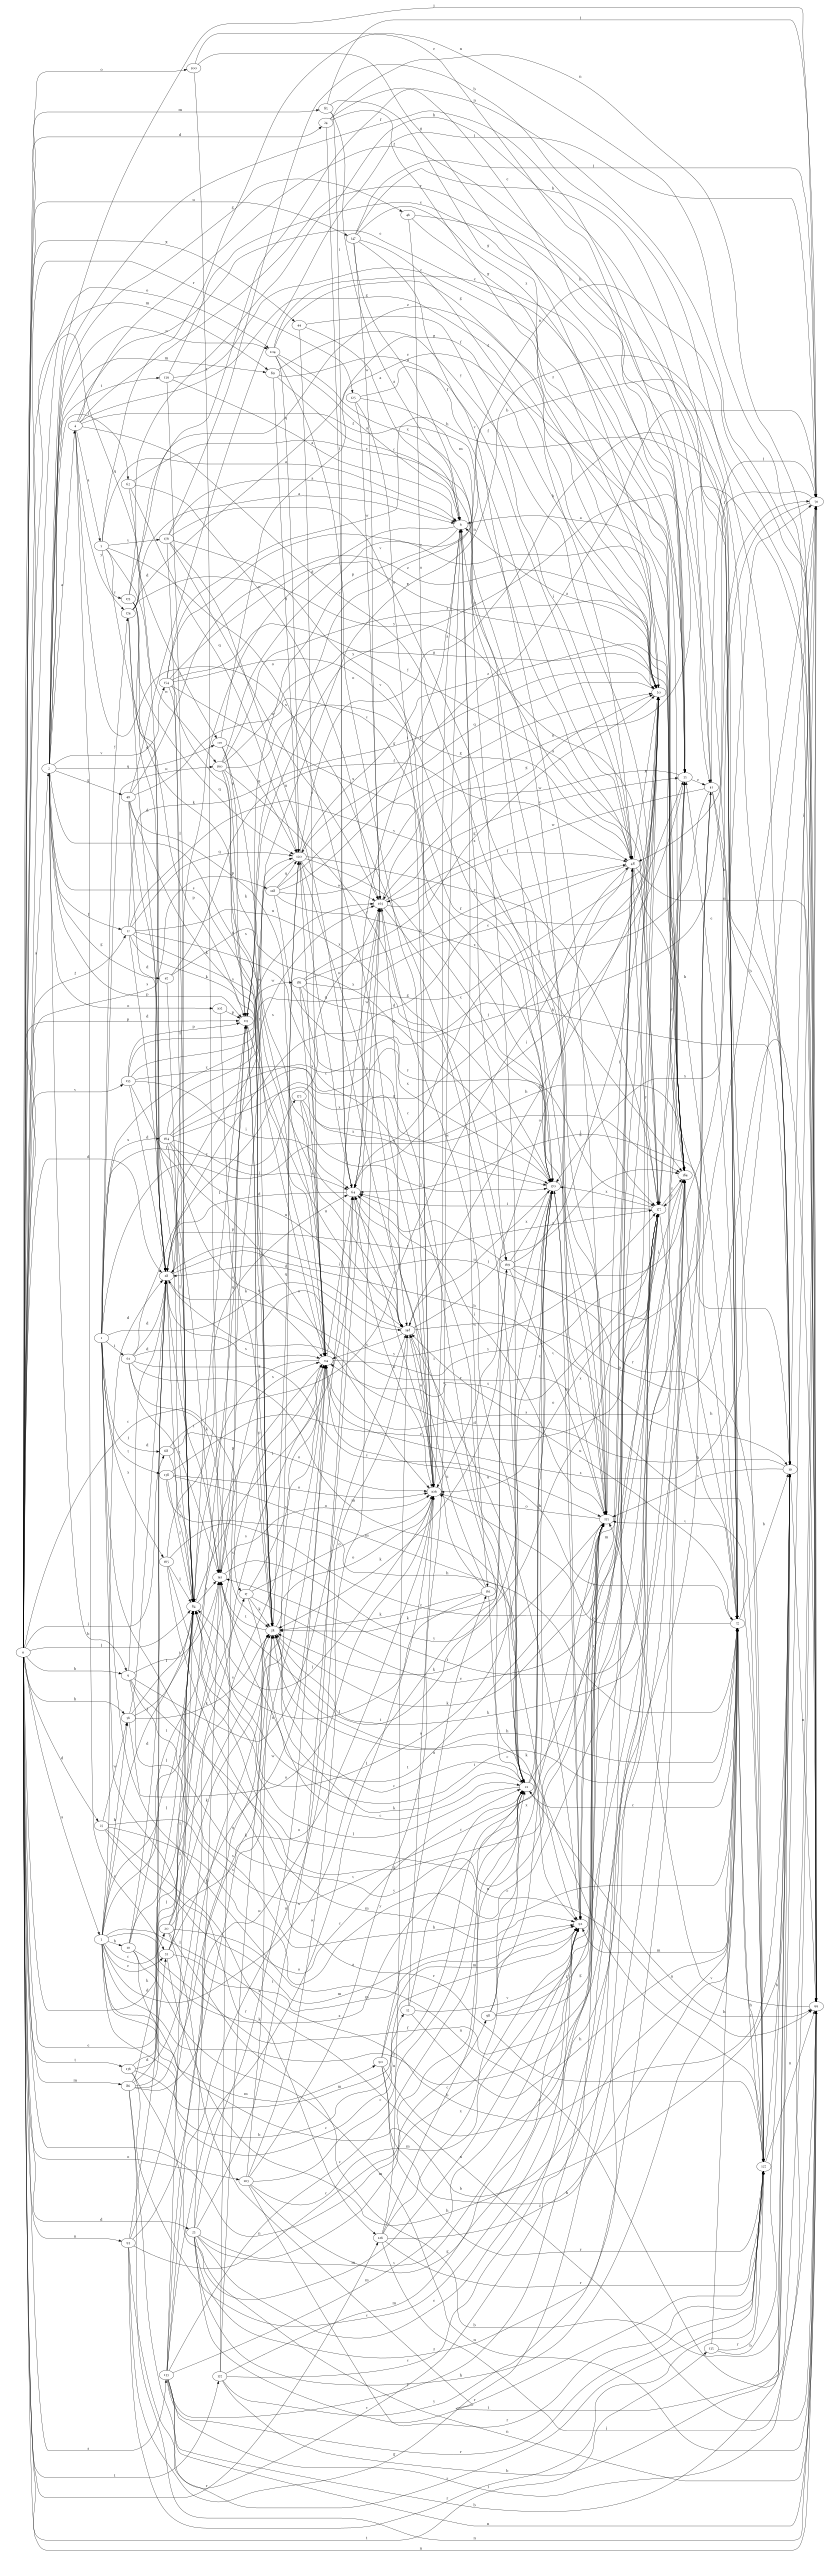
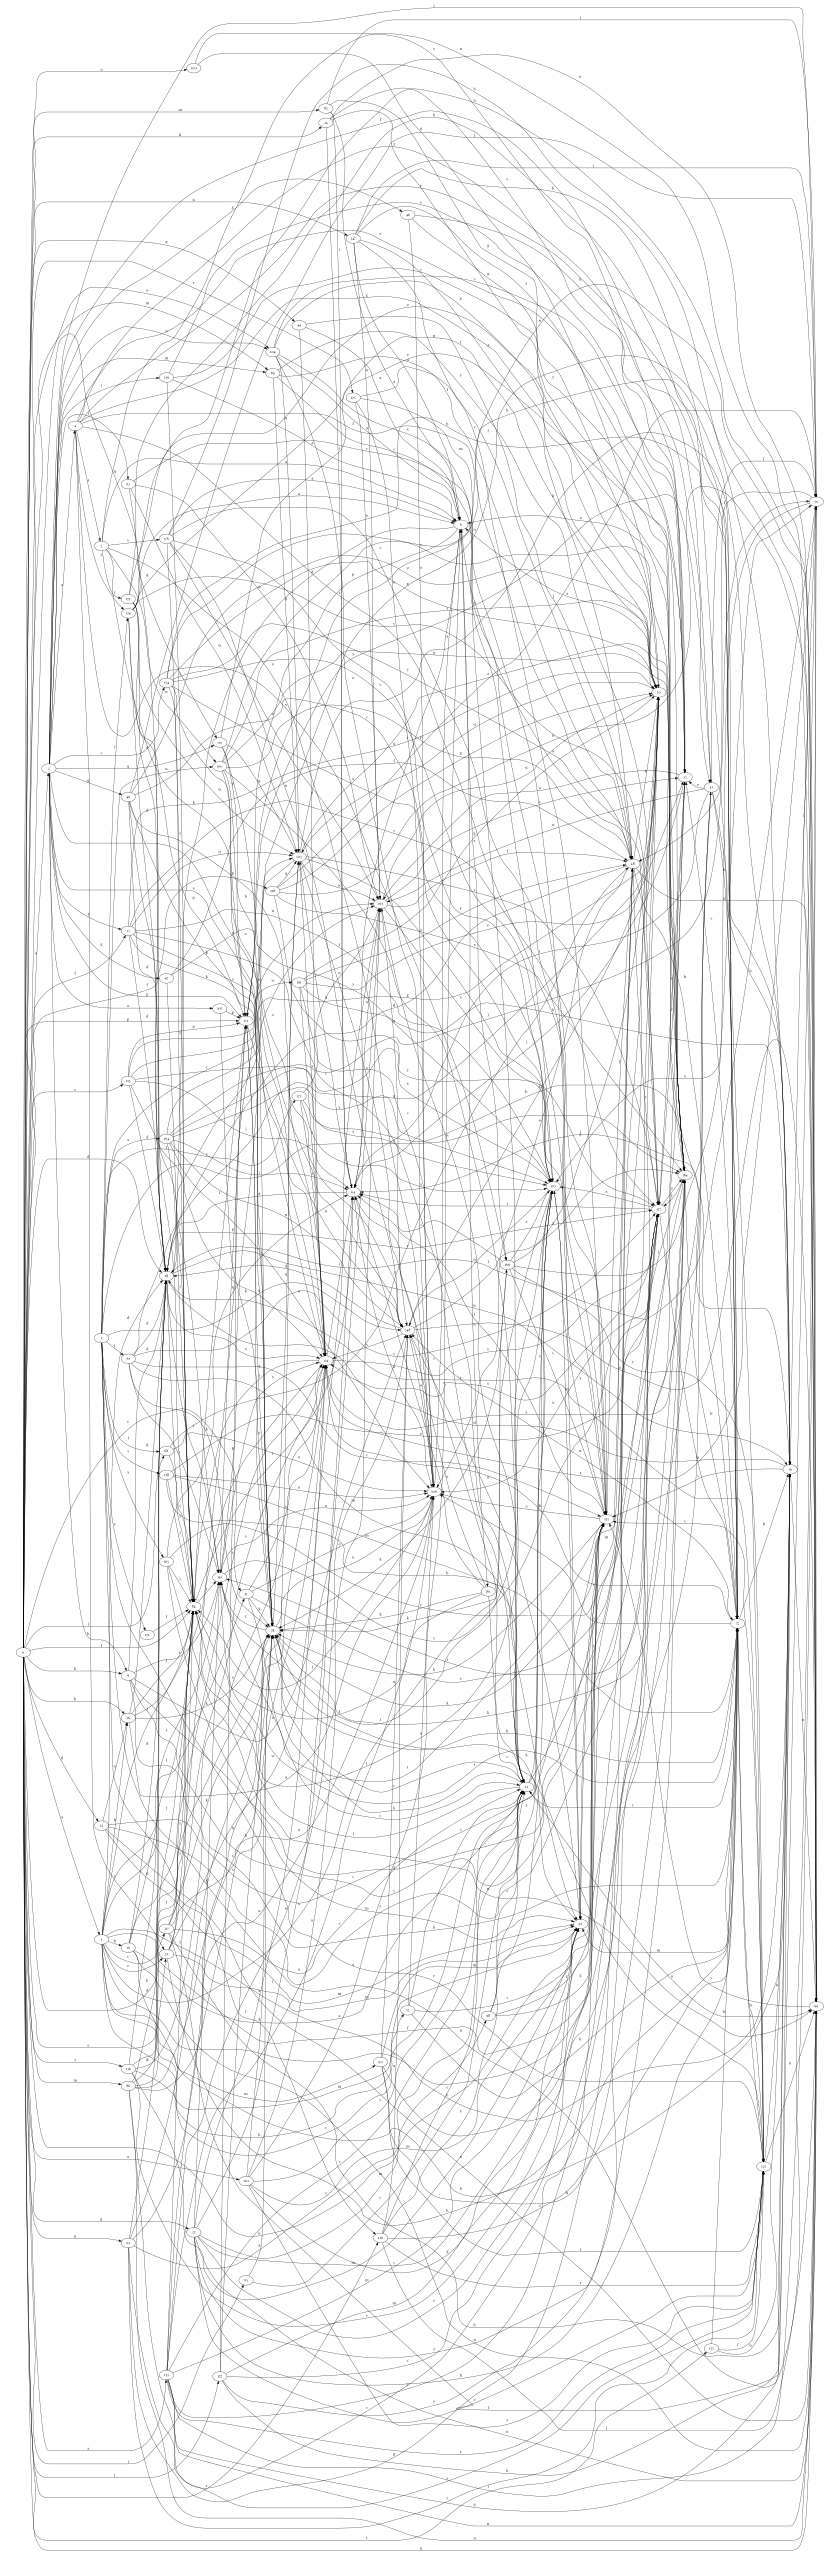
  strict digraph {
    fontname="Playfair Display"
    rankdir=LR
    node [fontname="Playfair Display"]
    edge [fontname="Playfair Display"]
    0
    2
    3
    9
    17
    23
    24
    25
    28
    33
    37
    44
    56
+   65
    68
    78
    84
    85
    86
    89
    93
    98
    99
    100
    103
    104
    113
    119
    125
    126
    128
    133
    135
    136
    137
    147
    153
    148
    4
    41
    46
    47
    49
    62
    n45 [label=70]
    105
    134
    139
    154
    184
    10
    12
    n53 [label=19]
    20
    90
    92
    141
    169
    50
    57
    177
    35
    106
    21
    127
    155
    64
    163
    120
    170
    n71 [label=48]
    6
    1
    61
    138
    160
    164
    165
+   172
    173
    174
    181
    5
    175
    176
    161
    0 -> 2 [label=a]
    0 -> 3 [label=a]
    0 -> 9 [label=b]
    0 -> 17 [label=c]
    0 -> 23 [label=d]
    0 -> 24 [label=d]
    0 -> 25 [label=d]
    0 -> 28 [label=d]
    0 -> 33 [label=e]
    0 -> 37 [label=f]
    0 -> 44 [label=g]
    0 -> 56 [label=h]
+   0 -> 65 [label=j]
    0 -> 68 [label=j]
    0 -> 78 [label=k]
    0 -> 84 [label=l]
    0 -> 85 [label=m]
    0 -> 86 [label=m]
    0 -> 89 [label=m]
    0 -> 93 [label=n]
    0 -> 98 [label=n]
    0 -> 99 [label=n]
    0 -> 100 [label=o]
    0 -> 103 [label=o]
    0 -> 104 [label=o]
    0 -> 113 [label=p]
    0 -> 119 [label=q]
    0 -> 125 [label=r]
    0 -> 126 [label=r]
    0 -> 128 [label=s]
    0 -> 133 [label=s]
    0 -> 135 [label=t]
    0 -> 136 [label=t]
    0 -> 137 [label=t]
    0 -> 147 [label=u]
    0 -> 153 [label=v]
    2 -> 9 [label=b]
    2 -> 37 [label=f]
    2 -> 89 [label=m]
    2 -> 104 [label=o]
    2 -> 113 [label=p]
    2 -> 119 [label=q]
    2 -> 148 [label=u]
    2 -> 4 [label=a]
    2 -> 41 [label=f]
    2 -> 46 [label=g]
    2 -> 47 [label=g]
    2 -> 49 [label=g]
    2 -> 62 [label=i]
    2 -> n45 [label=j]
    2 -> 105 [label=o]
    2 -> 134 [label=s]
    2 -> 139 [label=t]
    2 -> 154 [label=v]
    3 -> 17 [label=c]
    3 -> 28 [label=d]
    3 -> 33 [label=e]
    3 -> 56 [label=h]
    3 -> 84 [label=l]
    3 -> 41 [label=f]
    3 -> 184 [label=z]
    3 -> 10 [label=b]
    3 -> 12 [label=b]
    3 -> n53 [label=b]
    3 -> 20 [label=c]
    3 -> 90 [label=m]
    3 -> 92 [label=m]
    3 -> 141 [label=t]
    3 -> 169 [label=x]
    9 -> 28 [label=d]
    9 -> 148 [label=u]
    9 -> 141 [label=t]
    9 -> 50 [label=g]
    9 -> 57 [label=h]
    9 -> 177 [label=y]
    17 -> 78 [label=k]
    17 -> 134 [label=s]
    17 -> 35 [label=e]
    17 -> 106 [label=o]
    17 -> 21 [label=c]
    23 -> 99 [label=n]
    23 -> 134 [label=s]
    23 -> 184 [label=z]
    23 -> 92 [label=m]
    23 -> 141 [label=t]
    23 -> 57 [label=h]
    23 -> 35 [label=e]
    23 -> 127 [label=r]
    23 -> 155 [label=v]
    23 -> 64 [label=i]
    24 -> 99 [label=n]
    24 -> 50 [label=g]
    24 -> 35 [label=e]
    24 -> 64 [label=i]
    25 -> 56 [label=w]
    25 -> 99 [label=n]
    25 -> 92 [label=m]
    25 -> 177 [label=y]
    25 -> 155 [label=v]
    28 -> 84 [label=l]
    28 -> n45 [label=j]
    28 -> 134 [label=s]
    28 -> n53 [label=b]
    28 -> 141 [label=t]
    28 -> 177 [label=y]
    28 -> 127 [label=r]
    28 -> 163 [label=w]
    33 -> 84 [label=l]
    33 -> 92 [label=m]
    33 -> 57 [label=h]
    33 -> 163 [label=w]
    33 -> 120 [label=q]
    37 -> 28 [label=d]
    37 -> 78 [label=k]
    37 -> 134 [label=s]
    37 -> 50 [label=g]
    37 -> 177 [label=y]
    37 -> 21 [label=c]
    37 -> 120 [label=q]
    37 -> 170 [label=x]
    44 -> 134 [label=s]
    44 -> n71 [label=f]
    44 -> 6 [label=a]
    56 -> 28 [label=d]
    56 -> 78 [label=k]
    56 -> 84 [label=l]
    56 -> 134 [label=s]
    56 -> 106 [label=o]
+   65 -> 78 [label=k]
+   65 -> 21 [label=c]
    68 -> 84 [label=l]
    68 -> 106 [label=o]
    68 -> n71 [label=f]
    78 -> 113 [label=p]
    78 -> 141 [label=t]
    78 -> 57 [label=h]
    78 -> 106 [label=o]
    78 -> 21 [label=c]
    78 -> 120 [label=q]
    84 -> 141 [label=t]
    84 -> 64 [label=i]
    85 -> n45 [label=j]
    85 -> 50 [label=g]
    85 -> 64 [label=i]
    85 -> 6 [label=a]
    86 -> 28 [label=d]
    86 -> 78 [label=k]
    86 -> 84 [label=l]
    86 -> 99 [label=n]
    86 -> 134 [label=s]
    86 -> 127 [label=r]
    86 -> 163 [label=w]
    89 -> 177 [label=y]
    89 -> 21 [label=c]
    89 -> 120 [label=q]
    89 -> n71 [label=f]
    93 -> 28 [label=d]
    93 -> 78 [label=k]
    93 -> 134 [label=s]
    93 -> 50 [label=g]
    93 -> 21 [label=c]
    93 -> 127 [label=r]
    93 -> 155 [label=v]
    98 -> 50 [label=g]
    98 -> 21 [label=c]
    98 -> 170 [label=x]
    98 -> n71 [label=f]
    99 -> 155 [label=v]
-   100 -> 141 [label=t]
    100 -> 50 [label=g]
    100 -> 35 [label=e]
    103 -> 78 [label=k]
    103 -> 92 [label=m]
    103 -> 50 [label=g]
    103 -> 21 [label=c]
    103 -> 127 [label=r]
    103 -> 163 [label=w]
    103 -> 6 [label=a]
    104 -> 50 [label=g]
    104 -> 35 [label=e]
    104 -> 106 [label=o]
    104 -> 120 [label=q]
    104 -> 170 [label=x]
    104 -> 6 [label=a]
    113 -> 78 [label=k]
    113 -> 84 [label=l]
    113 -> 99 [label=n]
    113 -> 148 [label=u]
    119 -> 113 [label=p]
    119 -> 134 [label=s]
    119 -> 50 [label=g]
    119 -> 120 [label=q]
    125 -> 92 [label=m]
    125 -> 106 [label=o]
    125 -> 163 [label=w]
    125 -> n71 [label=f]
    126 -> 148 [label=u]
    126 -> n45 [label=j]
    126 -> 184 [label=z]
    126 -> 21 [label=c]
    126 -> 127 [label=r]
    126 -> 170 [label=x]
    128 -> 99 [label=n]
    128 -> n45 [label=j]
    128 -> 184 [label=z]
    128 -> 50 [label=g]
    128 -> 120 [label=q]
    128 -> 170 [label=x]
    133 -> 84 [label=l]
    133 -> 99 [label=n]
    133 -> 148 [label=u]
    133 -> n45 [label=j]
    133 -> n53 [label=b]
    133 -> 92 [label=m]
    133 -> 177 [label=y]
    133 -> 106 [label=o]
    133 -> 21 [label=c]
    133 -> 127 [label=r]
    133 -> 120 [label=q]
    135 -> n53 [label=b]
    135 -> 57 [label=h]
    135 -> 127 [label=r]
+   136 -> 28 [label=d]
    136 -> 84 [label=l]
    136 -> 134 [label=s]
    136 -> 92 [label=m]
    136 -> 21 [label=c]
    136 -> 155 [label=v]
    137 -> 78 [label=k]
    137 -> 113 [label=p]
    137 -> n53 [label=b]
    137 -> 92 [label=m]
    137 -> 177 [label=y]
    137 -> 155 [label=v]
    147 -> n45 [label=j]
    147 -> 184 [label=z]
    147 -> 57 [label=h]
    147 -> 155 [label=v]
    147 -> 163 [label=w]
    147 -> n71 [label=f]
    147 -> 6 [label=a]
    153 -> 28 [label=d]
    153 -> 99 [label=n]
    153 -> 113 [label=p]
    153 -> 134 [label=s]
    153 -> 64 [label=i]
    153 -> 163 [label=w]
    153 -> 170 [label=x]
    148 -> 28 [label=d]
    148 -> 99 [label=n]
    148 -> 134 [label=s]
    148 -> 184 [label=z]
    148 -> 50 [label=g]
    148 -> 106 [label=o]
    4 -> 33 [label=e]
    4 -> 41 [label=f]
    4 -> 169 [label=x]
    4 -> 50 [label=g]
    4 -> 35 [label=e]
    4 -> 127 [label=r]
    4 -> 155 [label=v]
    4 -> n71 [label=f]
    4 -> 174 [label=y]
    4 -> 5 [label=a]
    41 -> 78 [label=k]
    41 -> 113 [label=p]
    41 -> n45 [label=j]
    41 -> 134 [label=s]
    41 -> n53 [label=b]
    41 -> 57 [label=h]
-   35 -> 41 [label=e]
+   41 -> 35 [label=e]
    41 -> 64 [label=i]
    41 -> 163 [label=w]
    46 -> 184 [label=z]
    46 -> 57 [label=h]
    46 -> 106 [label=o]
    47 -> 84 [label=l]
    47 -> 170 [label=x]
    47 -> n71 [label=f]
    49 -> 28 [label=d]
    49 -> 78 [label=k]
    49 -> 148 [label=u]
    49 -> n45 [label=j]
    49 -> 184 [label=z]
    49 -> 141 [label=t]
    49 -> 155 [label=v]
    62 -> 28 [label=d]
    62 -> 155 [label=v]
    62 -> 163 [label=w]
    62 -> 120 [label=q]
    n45 -> 134 [label=s]
    n45 -> 170 [label=x]
    n45 -> n71 [label=f]
    105 -> 78 [label=k]
    105 -> 113 [label=p]
    134 -> 84 [label=l]
    134 -> 57 [label=h]
    134 -> 177 [label=y]
    134 -> 64 [label=i]
    139 -> 84 [label=l]
    139 -> 184 [label=z]
    139 -> 35 [label=e]
    139 -> 6 [label=a]
    154 -> 84 [label=l]
    154 -> 134 [label=s]
    154 -> 184 [label=z]
    154 -> 50 [label=g]
    154 -> 57 [label=h]
    154 -> 177 [label=y]
    154 -> 155 [label=v]
    154 -> 170 [label=x]
    184 -> 141 [label=t]
    184 -> 57 [label=h]
    184 -> 177 [label=y]
    184 -> 6 [label=a]
    10 -> 28 [label=d]
    10 -> 84 [label=l]
    10 -> 99 [label=n]
    10 -> 134 [label=s]
    10 -> n53 [label=b]
    10 -> 170 [label=x]
    12 -> 57 [label=h]
    12 -> 106 [label=o]
    12 -> 21 [label=c]
    12 -> 155 [label=v]
    n53 -> 28 [label=d]
    n53 -> 99 [label=n]
    n53 -> n45 [label=j]
    n53 -> 155 [label=v]
    n53 -> 64 [label=i]
    20 -> 84 [label=l]
    20 -> n45 [label=j]
    20 -> 134 [label=s]
    20 -> n53 [label=b]
    20 -> 106 [label=o]
    20 -> 21 [label=c]
-   90 -> 161 [label=u]
+   90 -> 148 [label=u]
    90 -> 184 [label=z]
    90 -> 92 [label=m]
    90 -> 57 [label=h]
    90 -> 127 [label=r]
    92 -> 148 [label=u]
    92 -> 155 [label=v]
    141 -> 113 [label=p]
    141 -> 134 [label=s]
    141 -> 177 [label=y]
    141 -> 106 [label=o]
    169 -> 78 [label=k]
    169 -> n45 [label=j]
    169 -> 50 [label=g]
    169 -> 127 [label=r]
    169 -> 155 [label=v]
    169 -> 64 [label=i]
    169 -> 170 [label=x]
    50 -> 120 [label=q]
    50 -> 6 [label=a]
    57 -> 148 [label=u]
    57 -> n53 [label=b]
    57 -> 92 [label=m]
    57 -> 141 [label=t]
    57 -> 35 [label=e]
    57 -> 106 [label=o]
    57 -> 21 [label=c]
    57 -> 127 [label=r]
    177 -> 134 [label=s]
    177 -> 184 [label=z]
    177 -> 57 [label=h]
    177 -> 35 [label=e]
    177 -> 106 [label=o]
    177 -> 64 [label=i]
    177 -> 170 [label=x]
    35 -> 177 [label=y]
    35 -> 64 [label=i]
    35 -> 163 [label=w]
    106 -> 84 [label=l]
    106 -> 6 [label=a]
    21 -> 78 [label=k]
    21 -> 84 [label=l]
    21 -> 99 [label=n]
    21 -> 177 [label=y]
    21 -> 64 [label=i]
    21 -> 163 [label=w]
    21 -> 170 [label=x]
    127 -> 78 [label=k]
    127 -> 99 [label=n]
    127 -> n53 [label=b]
    127 -> 57 [label=h]
    127 -> 155 [label=v]
    155 -> 78 [label=k]
    155 -> 141 [label=t]
    155 -> 106 [label=o]
    155 -> 64 [label=i]
    155 -> 170 [label=x]
    155 -> n71 [label=f]
    64 -> 28 [label=d]
    64 -> 106 [label=o]
    64 -> 163 [label=w]
    64 -> 120 [label=q]
    163 -> 148 [label=u]
    163 -> 50 [label=g]
    163 -> 35 [label=e]
    163 -> 170 [label=x]
    163 -> n71 [label=f]
    120 -> 134 [label=s]
    120 -> 184 [label=z]
    120 -> n53 [label=b]
    120 -> 141 [label=t]
    120 -> 177 [label=y]
    120 -> 106 [label=o]
    120 -> 163 [label=w]
    120 -> 170 [label=x]
    170 -> 78 [label=k]
    170 -> 84 [label=l]
    170 -> 148 [label=u]
    170 -> 92 [label=m]
    170 -> 141 [label=t]
    n71 -> 28 [label=d]
    n71 -> 78 [label=k]
    n71 -> 99 [label=n]
    n71 -> 92 [label=m]
    n71 -> 50 [label=g]
    n71 -> 57 [label=h]
    n71 -> 177 [label=y]
    n71 -> 106 [label=o]
    n71 -> 6 [label=a]
    6 -> 28 [label=d]
    6 -> 113 [label=p]
    6 -> 169 [label=x]
    6 -> 64 [label=i]
    6 -> 161 [label=w]
    1 -> 68 [label=j]
    1 -> 99 [label=n]
    1 -> 126 [label=r]
    1 -> 148 [label=u]
    1 -> 184 [label=z]
    1 -> 127 [label=r]
    1 -> 61 [label=i]
    1 -> 138 [label=t]
    1 -> 160 [label=w]
    1 -> 164 [label=x]
    1 -> 165 [label=x]
+   1 -> 172 [label=y]
    1 -> 173 [label=y]
    1 -> 174 [label=y]
    1 -> 181 [label=z]
    61 -> 28 [label=d]
    61 -> 78 [label=k]
    61 -> 92 [label=m]
    61 -> 141 [label=t]
    61 -> 50 [label=g]
    61 -> 177 [label=y]
    61 -> 155 [label=v]
    138 -> 84 [label=l]
    138 -> 184 [label=z]
    138 -> 92 [label=m]
    138 -> 57 [label=h]
    138 -> 106 [label=o]
    160 -> 78 [label=k]
    160 -> 113 [label=p]
    160 -> 184 [label=z]
    160 -> n53 [label=b]
    160 -> 50 [label=g]
    160 -> 21 [label=c]
    160 -> n71 [label=f]
    164 -> 84 [label=l]
    164 -> 148 [label=u]
    164 -> n45 [label=j]
    164 -> 50 [label=g]
    164 -> 177 [label=y]
    164 -> 106 [label=o]
    164 -> 64 [label=i]
    164 -> 170 [label=x]
    165 -> 84 [label=l]
    165 -> 99 [label=n]
    165 -> 184 [label=z]
    165 -> 92 [label=m]
    165 -> 64 [label=i]
+   172 -> 84 [label=l]
    173 -> 134 [label=s]
    173 -> 57 [label=h]
    173 -> 163 [label=w]
    173 -> 170 [label=x]
    174 -> 28 [label=d]
    174 -> 99 [label=n]
    174 -> 113 [label=p]
    174 -> 177 [label=y]
    174 -> 35 [label=e]
    174 -> 6 [label=a]
    181 -> 134 [label=s]
    181 -> n53 [label=b]
    181 -> 50 [label=g]
    181 -> 35 [label=e]
    181 -> 21 [label=c]
    181 -> n71 [label=f]
    5 -> 78 [label=k]
    5 -> 99 [label=n]
    5 -> 106 [label=o]
    5 -> 6 [label=a]
    5 -> 160 [label=w]
    5 -> 175 [label=y]
    5 -> 176 [label=y]
    175 -> 28 [label=d]
    175 -> 84 [label=l]
    175 -> 184 [label=z]
    175 -> 57 [label=h]
    175 -> 120 [label=q]
    176 -> 84 [label=l]
    176 -> 148 [label=u]
    176 -> n53 [label=b]
    176 -> 155 [label=v]
    176 -> 163 [label=w]
    176 -> 170 [label=x]
    176 -> 6 [label=a]
    161 -> 78 [label=k]
    161 -> 84 [label=l]
    161 -> 148 [label=u]
    161 -> 21 [label=c]
    161 -> 64 [label=i]
  }
